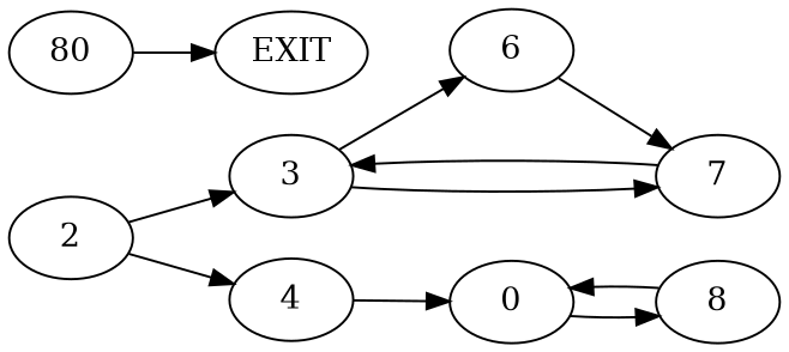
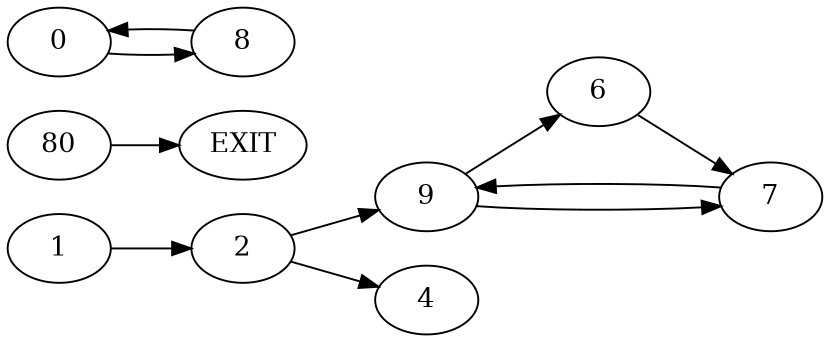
  digraph {
    rankdir=LR
+   1
    2
    n3 [label=80]
    n4 [label=EXIT]
-   3
+   3 [label=9]
    4
    6
    7
    n9 [label=0]
    8
+   1 -> 2
    2 -> 3
    2 -> 4
    n3 -> n4
    3 -> 6
    3 -> 7
-   4 -> n9
    6 -> 7
    7 -> 3
    n9 -> 8
    8 -> n9
  }
